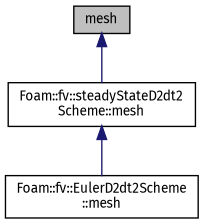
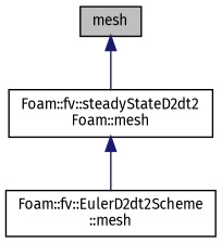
  digraph {
    fontname="Fira Sans"
    rankdir=TB
    node [color=black fontname="Fira Sans" fontsize=10 shape=record]
    edge [color=midnightblue dir=back fontname="Fira Sans" fontsize=10 labelfontname=Helvetica labelfontsize=10 style=solid]
    n1 [fillcolor=grey75 fontcolor=black height=0.2 label=mesh style=filled width=0.4]
-   n2 [height=0.2 label="Foam::fv::steadyStateD2dt2\lScheme::mesh" width=0.4]
+   n2 [height=0.2 label="Foam::fv::steadyStateD2dt2\lFoam::mesh" width=0.4]
    n3 [height=0.2 label="Foam::fv::EulerD2dt2Scheme\l::mesh" width=0.4]
    n1 -> n2
    n2 -> n3
  }
